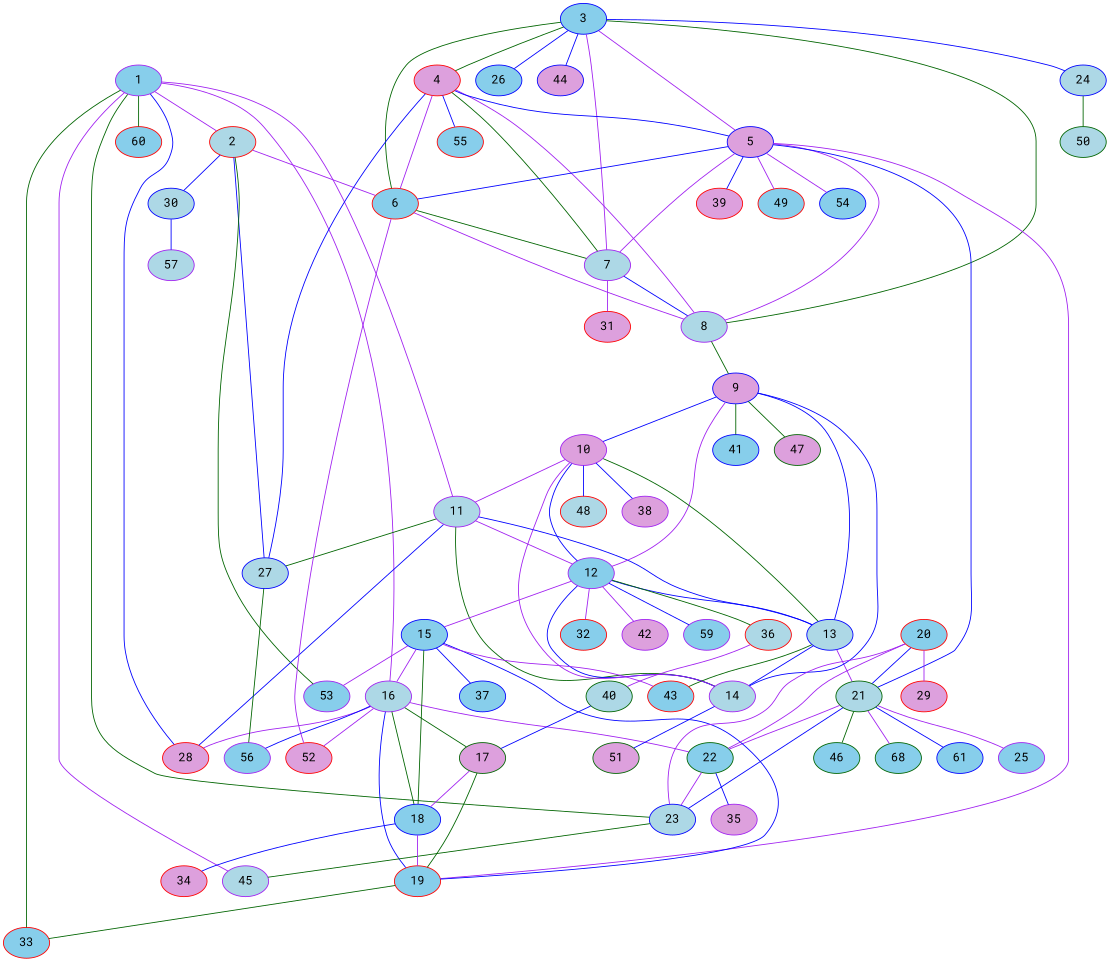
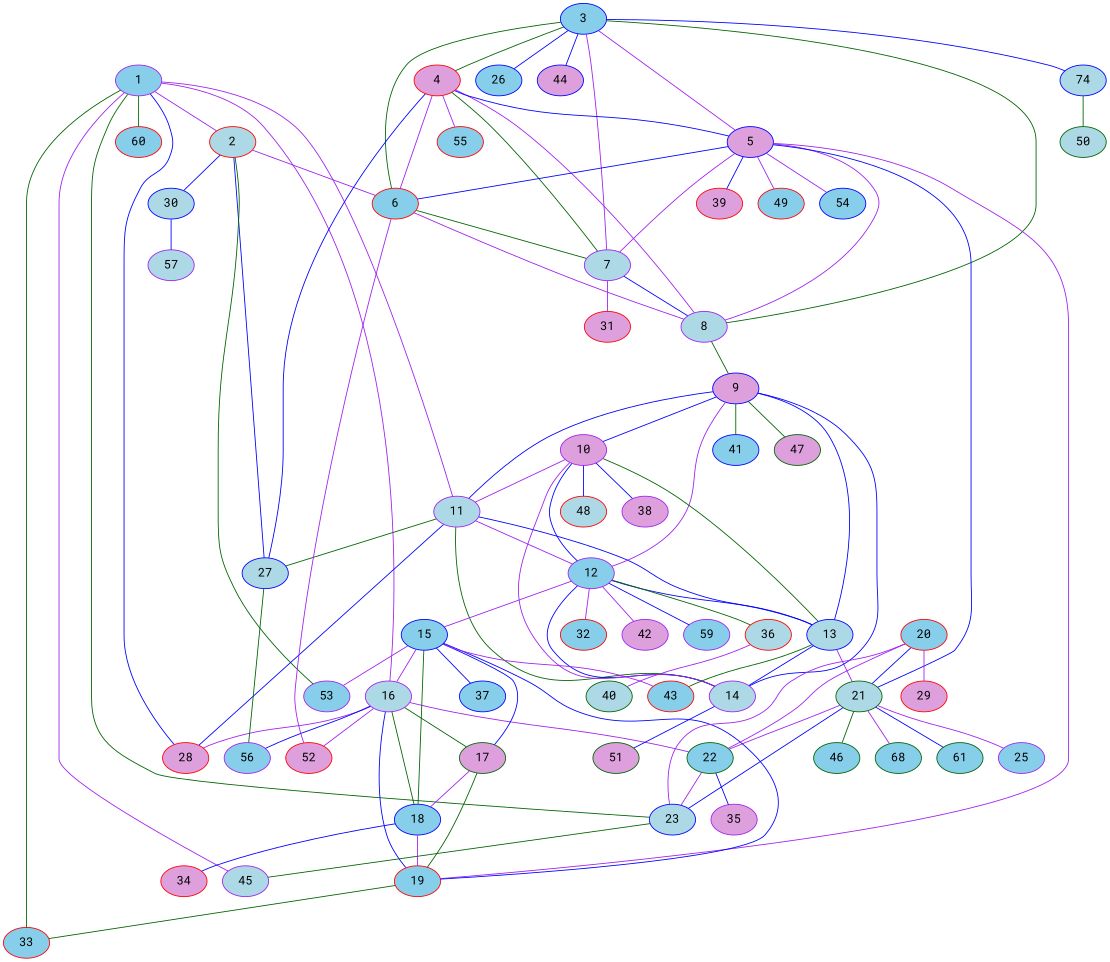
  graph {
    fontname="Roboto Mono"
    node [color=red fillcolor=skyblue fontname="Roboto Mono" style=filled]
    edge [color=purple fontname="Roboto Mono" weight=1.0]
    1 [color=purple]
    2 [fillcolor=lightblue]
    11 [color=purple fillcolor=lightblue]
    16 [color=purple fillcolor=lightblue]
    23 [color=blue fillcolor=lightblue]
    28 [fillcolor=plum]
    33
    45 [color=purple fillcolor=lightblue]
    60
    6
    27 [color=blue fillcolor=lightblue]
    30 [color=blue fillcolor=lightblue]
    53 [color=purple]
    12 [color=purple]
    13 [color=blue fillcolor=lightblue]
    14 [color=purple fillcolor=lightblue]
    19
    52 [fillcolor=plum]
    17 [color=darkgreen fillcolor=plum]
    18 [color=blue]
    22 [color=darkgreen]
    56 [color=purple]
    7 [color=purple fillcolor=lightblue]
    8 [color=purple fillcolor=lightblue]
    57 [color=purple fillcolor=lightblue]
    3 [color=blue]
    4 [fillcolor=plum]
    5 [color=blue fillcolor=plum]
-   24 [color=blue fillcolor=lightblue]
+   24 [color=blue fillcolor=lightblue label=74]
    26 [color=blue]
    44 [color=blue fillcolor=plum]
    55
    21 [color=darkgreen fillcolor=lightblue]
    39 [fillcolor=plum]
    49
    54 [color=blue]
    31 [fillcolor=plum]
    9 [color=blue fillcolor=plum]
    50 [color=darkgreen fillcolor=lightblue]
    25 [color=purple]
    46 [color=darkgreen]
    n42 [color=darkgreen label=68]
-   61 [color=blue]
+   61 [color=darkgreen]
    10 [color=purple fillcolor=plum]
    41 [color=blue]
    47 [color=darkgreen fillcolor=plum]
    38 [color=purple fillcolor=plum]
    48 [fillcolor=lightblue]
    15 [color=blue]
    32
    36 [fillcolor=lightblue]
    42 [color=purple fillcolor=plum]
    59 [color=purple]
    43
    51 [color=darkgreen fillcolor=plum]
    37 [color=blue]
    40 [color=darkgreen fillcolor=lightblue]
    34 [fillcolor=plum]
    35 [color=purple fillcolor=plum]
    20
    29 [fillcolor=plum]
    1 -- 2 [weight=5.0]
    1 -- 11
    1 -- 16
    1 -- 23 [color=darkgreen]
    1 -- 28 [color=blue]
    1 -- 33 [color=darkgreen weight=3.0]
    1 -- 45 [weight=4.0]
    1 -- 60 [color=darkgreen]
    2 -- 6
    2 -- 27 [color=blue]
    2 -- 30 [color=blue]
    2 -- 53 [color=darkgreen]
    11 -- 28 [color=blue]
    11 -- 27 [color=darkgreen]
    11 -- 12
    11 -- 13 [color=blue]
    11 -- 14 [color=darkgreen]
    16 -- 28
    16 -- 19 [color=blue weight=2.0]
    16 -- 52
    16 -- 17 [color=darkgreen weight=3.0]
    16 -- 18 [color=darkgreen weight=2.0]
    16 -- 22
    16 -- 56 [color=blue]
    23 -- 45 [color=darkgreen]
    6 -- 52 [weight=3.0]
    6 -- 7 [color=darkgreen]
    6 -- 8
    27 -- 56 [color=darkgreen]
    30 -- 57 [color=blue]
    12 -- 13 [color=blue]
    12 -- 14 [color=blue]
    12 -- 15
    12 -- 32
    12 -- 36 [color=darkgreen]
    12 -- 42
    12 -- 59 [color=blue]
    13 -- 14 [color=blue]
    13 -- 21
    13 -- 43 [color=darkgreen weight=2.0]
    14 -- 51 [color=blue weight=3.0]
    19 -- 33 [color=darkgreen]
    17 -- 19 [color=darkgreen]
    17 -- 18
    18 -- 19
    18 -- 34 [color=blue weight=3.0]
    22 -- 23
    22 -- 35 [color=blue]
    7 -- 8 [color=blue]
    7 -- 31 [weight=4.0]
    8 -- 9 [color=darkgreen]
    3 -- 6 [color=darkgreen]
    3 -- 7
    3 -- 8 [color=darkgreen]
    3 -- 4 [color=darkgreen]
    3 -- 5
    3 -- 24 [color=blue]
    3 -- 26 [color=blue]
    3 -- 44 [color=blue]
    4 -- 6
    4 -- 27 [color=blue weight=2.0]
    4 -- 7 [color=darkgreen]
    4 -- 8
    4 -- 5 [color=blue]
-   4 -- 55 [color=blue]
+   4 -- 55
    5 -- 6 [color=blue]
    5 -- 19
    5 -- 7
    5 -- 8
    5 -- 21 [color=blue]
    5 -- 39 [color=blue]
    5 -- 49
    5 -- 54
    24 -- 50 [color=darkgreen]
    21 -- 23 [color=blue weight=3.0]
    21 -- 22 [weight=3.0]
    21 -- 25
    21 -- 46 [color=darkgreen]
    21 -- n42
    21 -- 61 [color=blue]
+   9 -- 11 [color=blue]
    9 -- 12
    9 -- 13 [color=blue]
    9 -- 14 [color=blue]
    9 -- 10 [color=blue]
    9 -- 41 [color=darkgreen weight=2.0]
    9 -- 47 [color=darkgreen]
    10 -- 11
    10 -- 12 [color=blue]
    10 -- 13 [color=darkgreen]
    10 -- 14
    10 -- 38 [color=blue]
    10 -- 48 [color=blue]
    15 -- 16 [weight=2.0]
    15 -- 53 [weight=2.0]
    15 -- 19 [color=blue]
-   40 -- 17 [color=blue]
+   15 -- 17 [color=blue]
    15 -- 18 [color=darkgreen]
    15 -- 43
    15 -- 37 [color=blue]
    36 -- 40
    20 -- 23
    20 -- 22
    20 -- 21 [color=blue weight=3.0]
    20 -- 29
  }
